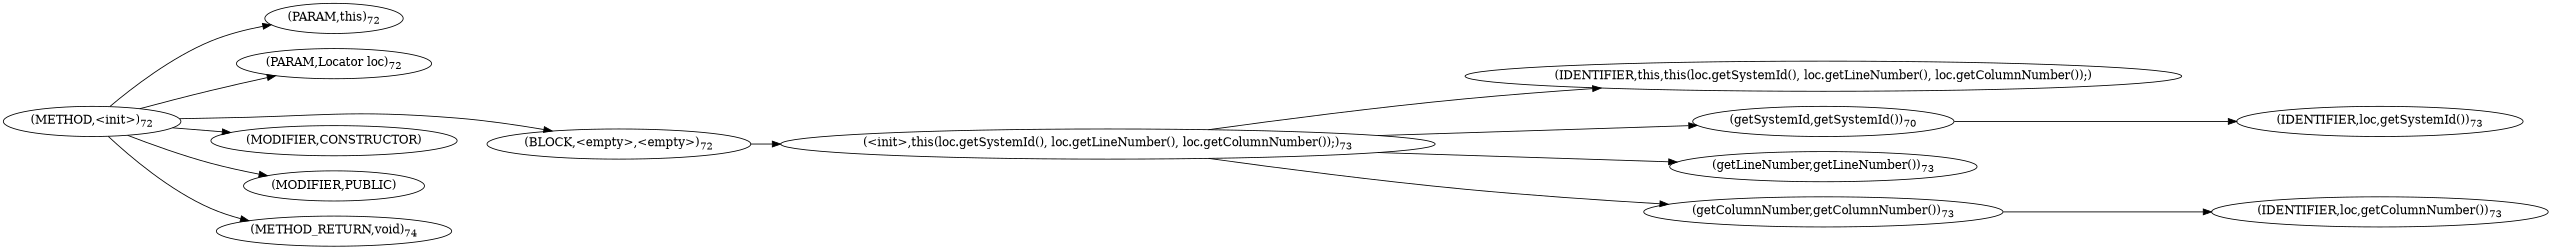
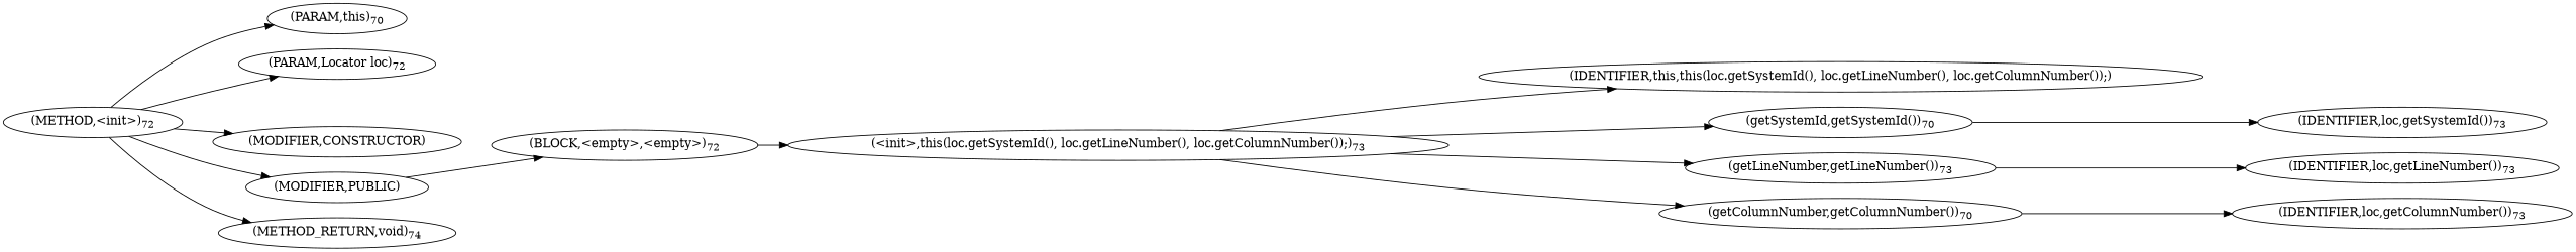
  digraph {
    rankdir=LR
    n1 [label=<(METHOD,&lt;init&gt;)<SUB>72</SUB>>]
-   n2 [label=<(PARAM,this)<SUB>72</SUB>>]
+   n2 [label=<(PARAM,this)<SUB>70</SUB>>]
    n3 [label=<(PARAM,Locator loc)<SUB>72</SUB>>]
    n4 [label=<(BLOCK,&lt;empty&gt;,&lt;empty&gt;)<SUB>72</SUB>>]
    n5 [label=<(MODIFIER,CONSTRUCTOR)>]
    n6 [label=<(MODIFIER,PUBLIC)>]
    n7 [label=<(METHOD_RETURN,void)<SUB>74</SUB>>]
    n8 [label=<(&lt;init&gt;,this(loc.getSystemId(), loc.getLineNumber(), loc.getColumnNumber());)<SUB>73</SUB>>]
    n9 [label=<(IDENTIFIER,this,this(loc.getSystemId(), loc.getLineNumber(), loc.getColumnNumber());)>]
    n10 [label=<(getSystemId,getSystemId())<SUB>70</SUB>>]
    n11 [label=<(getLineNumber,getLineNumber())<SUB>73</SUB>>]
-   n12 [label=<(getColumnNumber,getColumnNumber())<SUB>73</SUB>>]
+   n12 [label=<(getColumnNumber,getColumnNumber())<SUB>70</SUB>>]
    n13 [label=<(IDENTIFIER,loc,getSystemId())<SUB>73</SUB>>]
+   n14 [label=<(IDENTIFIER,loc,getLineNumber())<SUB>73</SUB>>]
    n15 [label=<(IDENTIFIER,loc,getColumnNumber())<SUB>73</SUB>>]
    n1 -> n2
    n1 -> n3
-   n1 -> n4
+   n6 -> n4
    n1 -> n5
    n1 -> n6
    n1 -> n7
    n4 -> n8
    n8 -> n9
    n8 -> n10
    n8 -> n11
    n8 -> n12
    n10 -> n13
+   n11 -> n14
    n12 -> n15
  }
